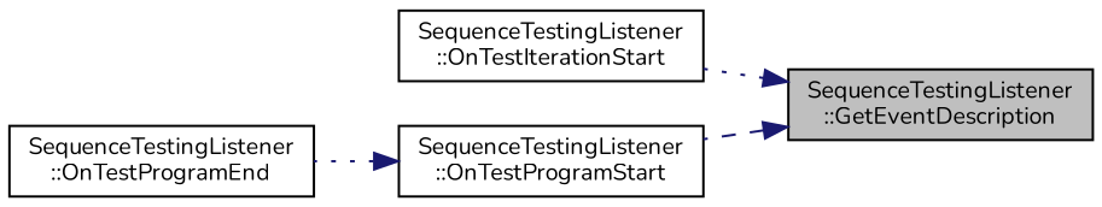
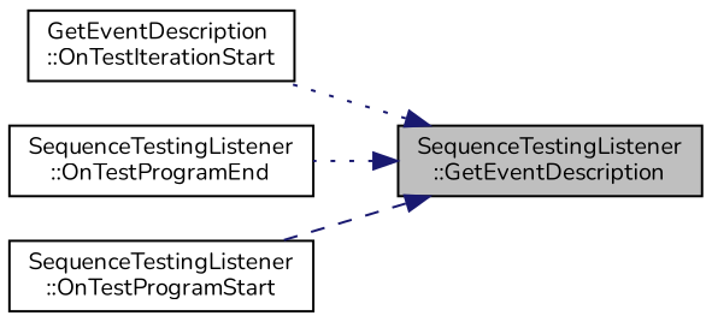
  digraph {
    fontname=Nunito
    rankdir=RL
    node [color=black fontname=Nunito fontsize=10 shape=record]
    edge [color=midnightblue dir=back fontname=Nunito fontsize=10 labelfontname=Helvetica labelfontsize=10 style=dotted]
    n1 [fillcolor=grey75 fontcolor=black height=0.2 label="SequenceTestingListener\l::GetEventDescription" style=filled width=0.4]
-   n2 [height=0.2 label="SequenceTestingListener\l::OnTestIterationStart" width=0.4]
+   n2 [height=0.2 label="GetEventDescription\l::OnTestIterationStart" width=0.4]
    n3 [height=0.2 label="SequenceTestingListener\l::OnTestProgramEnd" width=0.4]
    n4 [height=0.2 label="SequenceTestingListener\l::OnTestProgramStart" width=0.4]
    n1 -> n2
-   n4 -> n3
+   n1 -> n3
    n1 -> n4 [style=dashed]
  }
